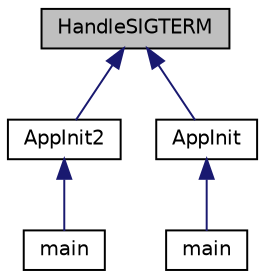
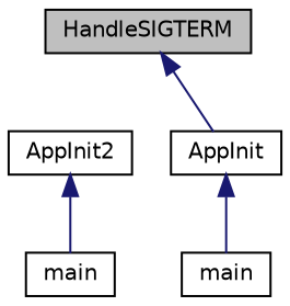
  digraph {
    rankdir=TB
    node [color=black fillcolor=white fontname=Helvetica fontsize=10 shape=record style=filled]
    edge [color=midnightblue dir=back fontname=Helvetica fontsize=10 labelfontname=Helvetica labelfontsize=10 style=solid]
    n1 [fillcolor=grey75 fontcolor=black height=0.2 label=HandleSIGTERM width=0.4]
    n2 [height=0.2 label=AppInit2 width=0.4]
    n3 [height=0.2 label=AppInit width=0.4]
    n4 [height=0.2 label=main width=0.4]
    n5 [height=0.2 label=main width=0.4]
-   n1 -> n2
    n1 -> n3
    n2 -> n4
    n3 -> n5
  }
